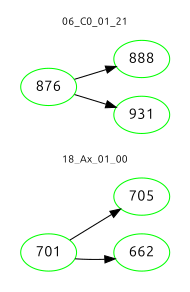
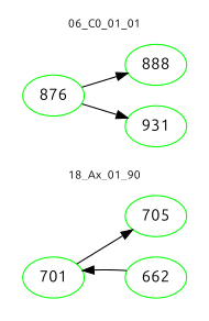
  digraph {
    fontname=Ubuntu
    rankdir=LR
    node [color=green fontname=Ubuntu]
    edge [color=black fontname=Ubuntu]
    n1 [label=701]
    n2 [label=662]
    n3 [label=705]
    n4 [label=876]
    n5 [label=931]
    n6 [label=888]
    subgraph cluster_1 {
      color=white
      fontsize=10
-     label="18_Ax_01_00"
+     label="18_Ax_01_90"
      n1
      n2
      n3
    }
    subgraph cluster_2 {
      color=white
      fontsize=10
-     label="06_C0_01_21"
+     label="06_C0_01_01"
      n4
      n5
      n6
    }
-   n1 -> n2
+   n2 -> n1
    n1 -> n3
    n4 -> n5
    n4 -> n6
  }
